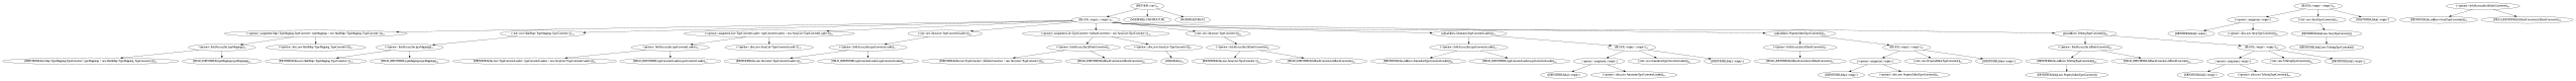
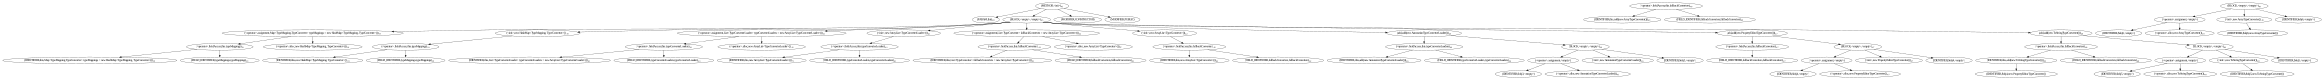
  digraph {
    fontname="Liberation Serif"
    node [fontname="Liberation Serif"]
    edge [fontname="Liberation Serif"]
    n1 [label=<(METHOD,&lt;init&gt;)<SUB>45</SUB>>]
    n2 [label=<(PARAM,this)<SUB>48</SUB>>]
    n3 [label=<(BLOCK,&lt;empty&gt;,&lt;empty&gt;)<SUB>45</SUB>>]
    n4 [label=<(MODIFIER,CONSTRUCTOR)>]
    n5 [label=<(MODIFIER,PUBLIC)>]
    n6 [label=<(&lt;operator&gt;.assignment,Map&lt;TypeMapping,TypeConverter&gt; typeMappings = new HashMap&lt;TypeMapping, TypeConverter&gt;())<SUB>39</SUB>>]
    n7 [label=<(&lt;init&gt;,new HashMap&lt;TypeMapping, TypeConverter&gt;())<SUB>39</SUB>>]
    n8 [label=<(&lt;operator&gt;.assignment,List&lt;TypeConverterLoader&gt; typeConverterLoaders = new ArrayList&lt;TypeConverterLoader&gt;())<SUB>41</SUB>>]
    n9 [label=<(&lt;init&gt;,new ArrayList&lt;TypeConverterLoader&gt;())<SUB>41</SUB>>]
    n10 [label=<(&lt;operator&gt;.assignment,List&lt;TypeConverter&gt; fallbackConverters = new ArrayList&lt;TypeConverter&gt;())<SUB>42</SUB>>]
    n11 [label=<(&lt;init&gt;,new ArrayList&lt;TypeConverter&gt;())<SUB>42</SUB>>]
    n12 [label=<(add,add(new AnnotationTypeConverterLoader()))<SUB>46</SUB>>]
    n13 [label=<(add,add(new PropertyEditorTypeConverter()))<SUB>47</SUB>>]
    n14 [label=<(add,add(new ToStringTypeConverter()))<SUB>48</SUB>>]
    n15 [label=<(&lt;operator&gt;.fieldAccess,this.typeMappings)<SUB>39</SUB>>]
    n16 [label=<(&lt;operator&gt;.alloc,new HashMap&lt;TypeMapping, TypeConverter&gt;())<SUB>39</SUB>>]
    n17 [label=<(&lt;operator&gt;.fieldAccess,this.typeMappings)<SUB>39</SUB>>]
    n18 [label=<(&lt;operator&gt;.fieldAccess,this.typeConverterLoaders)<SUB>41</SUB>>]
    n19 [label=<(&lt;operator&gt;.alloc,new ArrayList&lt;TypeConverterLoader&gt;())<SUB>41</SUB>>]
    n20 [label=<(&lt;operator&gt;.fieldAccess,this.typeConverterLoaders)<SUB>41</SUB>>]
    n21 [label=<(&lt;operator&gt;.fieldAccess,this.fallbackConverters)<SUB>42</SUB>>]
    n22 [label=<(&lt;operator&gt;.alloc,new ArrayList&lt;TypeConverter&gt;())<SUB>47</SUB>>]
    n23 [label=<(&lt;operator&gt;.fieldAccess,this.fallbackConverters)<SUB>42</SUB>>]
    n24 [label=<(&lt;operator&gt;.fieldAccess,this.typeConverterLoaders)<SUB>46</SUB>>]
    n25 [label=<(BLOCK,&lt;empty&gt;,&lt;empty&gt;)<SUB>46</SUB>>]
    n26 [label=<(&lt;operator&gt;.fieldAccess,this.fallbackConverters)<SUB>47</SUB>>]
    n27 [label=<(BLOCK,&lt;empty&gt;,&lt;empty&gt;)<SUB>47</SUB>>]
    n28 [label=<(&lt;operator&gt;.fieldAccess,this.fallbackConverters)<SUB>48</SUB>>]
    n29 [label=<(BLOCK,&lt;empty&gt;,&lt;empty&gt;)<SUB>48</SUB>>]
    n30 [label=<(IDENTIFIER,this,Map&lt;TypeMapping,TypeConverter&gt; typeMappings = new HashMap&lt;TypeMapping, TypeConverter&gt;())<SUB>39</SUB>>]
    n31 [label=<(FIELD_IDENTIFIER,typeMappings,typeMappings)<SUB>39</SUB>>]
    n32 [label=<(IDENTIFIER,this,new HashMap&lt;TypeMapping, TypeConverter&gt;())<SUB>39</SUB>>]
    n33 [label=<(FIELD_IDENTIFIER,typeMappings,typeMappings)<SUB>39</SUB>>]
    n34 [label=<(IDENTIFIER,this,List&lt;TypeConverterLoader&gt; typeConverterLoaders = new ArrayList&lt;TypeConverterLoader&gt;())<SUB>41</SUB>>]
    n35 [label=<(FIELD_IDENTIFIER,typeConverterLoaders,typeConverterLoaders)<SUB>41</SUB>>]
    n36 [label=<(IDENTIFIER,this,new ArrayList&lt;TypeConverterLoader&gt;())<SUB>71</SUB>>]
    n37 [label=<(FIELD_IDENTIFIER,typeConverterLoaders,typeConverterLoaders)<SUB>41</SUB>>]
    n38 [label=<(IDENTIFIER,this,List&lt;TypeConverter&gt; fallbackConverters = new ArrayList&lt;TypeConverter&gt;())<SUB>42</SUB>>]
    n39 [label=<(FIELD_IDENTIFIER,fallbackConverters,fallbackConverters)<SUB>42</SUB>>]
    n40 [label=<(IDENTIFIER,this,new ArrayList&lt;TypeConverter&gt;())<SUB>42</SUB>>]
    n41 [label=<(FIELD_IDENTIFIER,fallbackConverters,fallbackConverters)<SUB>42</SUB>>]
    n42 [label=<(IDENTIFIER,this,add(new AnnotationTypeConverterLoader()))<SUB>46</SUB>>]
    n43 [label=<(FIELD_IDENTIFIER,typeConverterLoaders,typeConverterLoaders)<SUB>46</SUB>>]
    n44 [label=<(&lt;operator&gt;.assignment,&lt;empty&gt;)>]
    n45 [label=<(&lt;init&gt;,new AnnotationTypeConverterLoader())<SUB>46</SUB>>]
    n46 [label=<(IDENTIFIER,$obj3,&lt;empty&gt;)>]
    n47 [label=<(IDENTIFIER,$obj3,&lt;empty&gt;)>]
    n48 [label=<(&lt;operator&gt;.alloc,new AnnotationTypeConverterLoader())<SUB>46</SUB>>]
    n49 [label=<(FIELD_IDENTIFIER,fallbackConverters,fallbackConverters)<SUB>47</SUB>>]
    n50 [label=<(&lt;operator&gt;.assignment,&lt;empty&gt;)>]
    n51 [label=<(&lt;init&gt;,new PropertyEditorTypeConverter())<SUB>47</SUB>>]
    n52 [label=<(IDENTIFIER,$obj4,&lt;empty&gt;)>]
    n53 [label=<(IDENTIFIER,$obj4,&lt;empty&gt;)>]
    n54 [label=<(&lt;operator&gt;.alloc,new PropertyEditorTypeConverter())<SUB>47</SUB>>]
    n55 [label=<(IDENTIFIER,$obj4,new PropertyEditorTypeConverter())>]
    n56 [label=<(IDENTIFIER,this,add(new ToStringTypeConverter()))<SUB>48</SUB>>]
    n57 [label=<(FIELD_IDENTIFIER,fallbackConverters,fallbackConverters)<SUB>48</SUB>>]
    n58 [label=<(&lt;operator&gt;.assignment,&lt;empty&gt;)>]
    n59 [label=<(&lt;init&gt;,new ToStringTypeConverter())<SUB>48</SUB>>]
    n60 [label=<(IDENTIFIER,$obj5,&lt;empty&gt;)>]
    n61 [label=<(IDENTIFIER,$obj5,&lt;empty&gt;)>]
    n62 [label=<(&lt;operator&gt;.alloc,new ToStringTypeConverter())<SUB>48</SUB>>]
    n63 [label=<(IDENTIFIER,$obj5,new ToStringTypeConverter())>]
    n64 [label=<(&lt;operator&gt;.fieldAccess,this.fallbackConverters)<SUB>49</SUB>>]
    n65 [label=<(IDENTIFIER,this,add(new ArrayTypeConverter()))<SUB>49</SUB>>]
    n66 [label=<(FIELD_IDENTIFIER,fallbackConverters,fallbackConverters)<SUB>49</SUB>>]
    n67 [label=<(BLOCK,&lt;empty&gt;,&lt;empty&gt;)<SUB>49</SUB>>]
    n68 [label=<(&lt;operator&gt;.assignment,&lt;empty&gt;)>]
    n69 [label=<(&lt;init&gt;,new ArrayTypeConverter())<SUB>49</SUB>>]
    n70 [label=<(IDENTIFIER,$obj6,&lt;empty&gt;)>]
    n71 [label=<(IDENTIFIER,$obj6,&lt;empty&gt;)>]
    n72 [label=<(&lt;operator&gt;.alloc,new ArrayTypeConverter())<SUB>49</SUB>>]
    n73 [label=<(IDENTIFIER,$obj6,new ArrayTypeConverter())>]
-   n22 -> n2
+   n1 -> n2
    n1 -> n3
    n1 -> n4
    n1 -> n5
    n3 -> n6
    n3 -> n7
    n3 -> n8
    n3 -> n9
    n3 -> n10
    n3 -> n11
    n3 -> n12
    n3 -> n13
    n3 -> n14
    n6 -> n15
    n6 -> n16
    n7 -> n17
    n8 -> n18
    n8 -> n19
    n9 -> n20
    n10 -> n21
    n10 -> n22
    n11 -> n23
    n12 -> n24
    n12 -> n25
    n13 -> n26
    n13 -> n27
    n14 -> n28
    n14 -> n29
    n15 -> n30
    n15 -> n31
    n17 -> n32
    n17 -> n33
    n18 -> n34
    n18 -> n35
    n20 -> n36
    n20 -> n37
    n21 -> n38
    n21 -> n39
    n23 -> n40
    n23 -> n41
    n24 -> n42
    n24 -> n43
    n25 -> n44
    n25 -> n45
    n25 -> n46
    n26 -> n49
    n27 -> n50
    n27 -> n51
    n27 -> n52
    n28 -> n56
    n28 -> n57
    n29 -> n58
    n29 -> n59
    n29 -> n60
    n44 -> n47
    n44 -> n48
    n50 -> n53
    n50 -> n54
    n56 -> n55
    n58 -> n61
    n58 -> n62
-   n73 -> n63
+   n59 -> n63
    n64 -> n65
    n64 -> n66
    n67 -> n68
    n67 -> n69
    n67 -> n70
    n68 -> n71
    n68 -> n72
    n69 -> n73
  }
